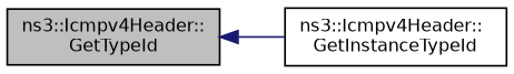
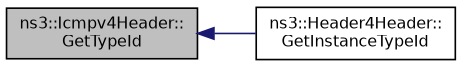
  digraph {
    rankdir=LR
    node [color=black fontname=Helvetica fontsize=10 shape=record style=filled]
    n1 [fillcolor=grey75 fontcolor=black height=0.2 label="ns3::Icmpv4Header::\lGetTypeId" width=0.4]
-   n2 [fillcolor=white height=0.2 label="ns3::Icmpv4Header::\lGetInstanceTypeId" width=0.4]
+   n2 [fillcolor=white height=0.2 label="ns3::Header4Header::\lGetInstanceTypeId" width=0.4]
    n1 -> n2 [color=midnightblue dir=back fontname=Helvetica fontsize=10 labelfontname=Helvetica labelfontsize=10 style=solid]
  }
